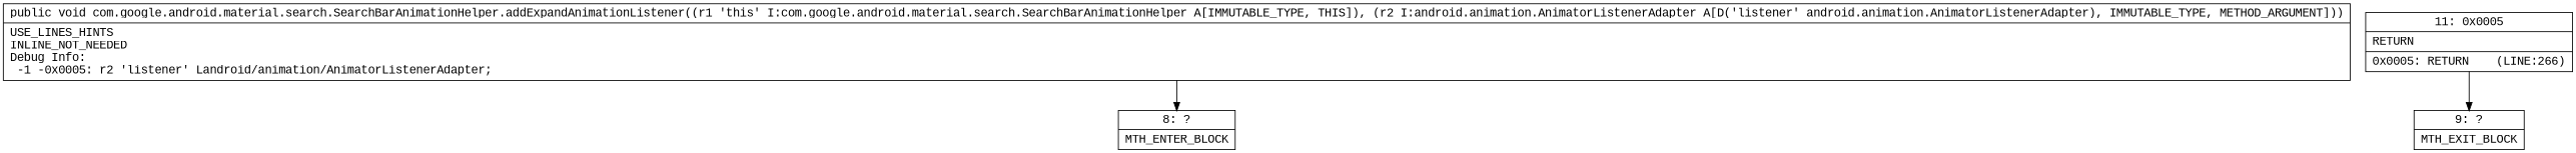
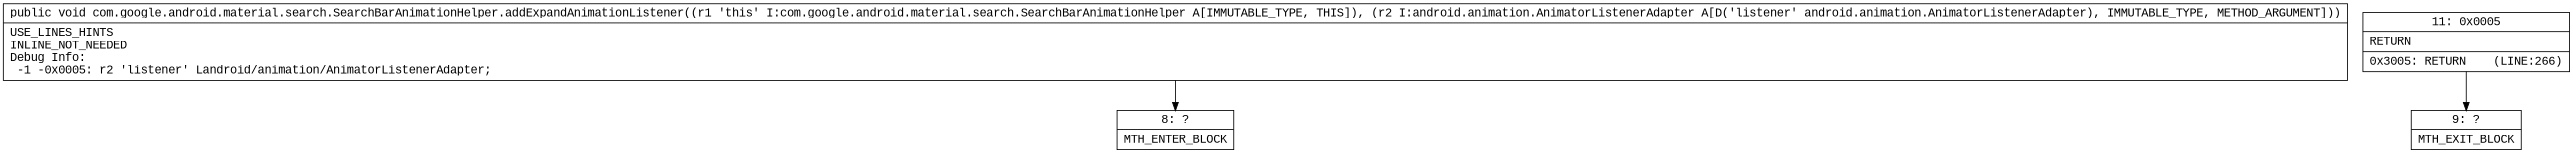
  digraph {
    fontname="Liberation Mono"
    node [fontname="Liberation Mono" shape=record]
    edge [fontname="Liberation Mono"]
    n1 [label="{8\:\ ?|MTH_ENTER_BLOCK\l}"]
-   n2 [label="{11\:\ 0x0005|RETURN\l|0x0005: RETURN    (LINE:266)\l}"]
+   n2 [label="{11\:\ 0x0005|RETURN\l|0x3005: RETURN    (LINE:266)\l}"]
    n3 [label="{9\:\ ?|MTH_EXIT_BLOCK\l}"]
    n4 [label="{public void com.google.android.material.search.SearchBarAnimationHelper.addExpandAnimationListener((r1 'this' I:com.google.android.material.search.SearchBarAnimationHelper A[IMMUTABLE_TYPE, THIS]), (r2 I:android.animation.AnimatorListenerAdapter A[D('listener' android.animation.AnimatorListenerAdapter), IMMUTABLE_TYPE, METHOD_ARGUMENT]))  | USE_LINES_HINTS\lINLINE_NOT_NEEDED\lDebug Info:\l  \-1 \-0x0005: r2 'listener' Landroid\/animation\/AnimatorListenerAdapter;\l}"]
    n2 -> n3
    n4 -> n1
  }
